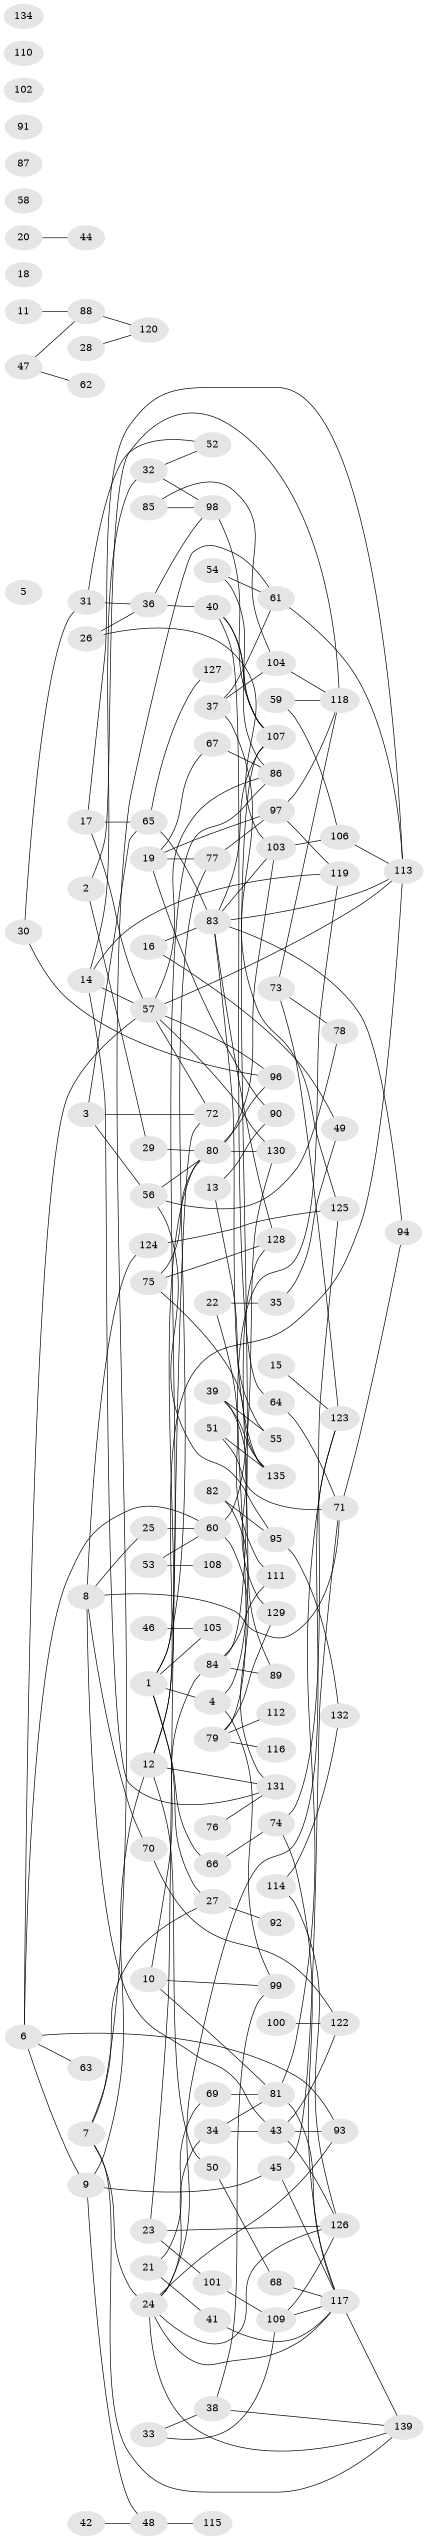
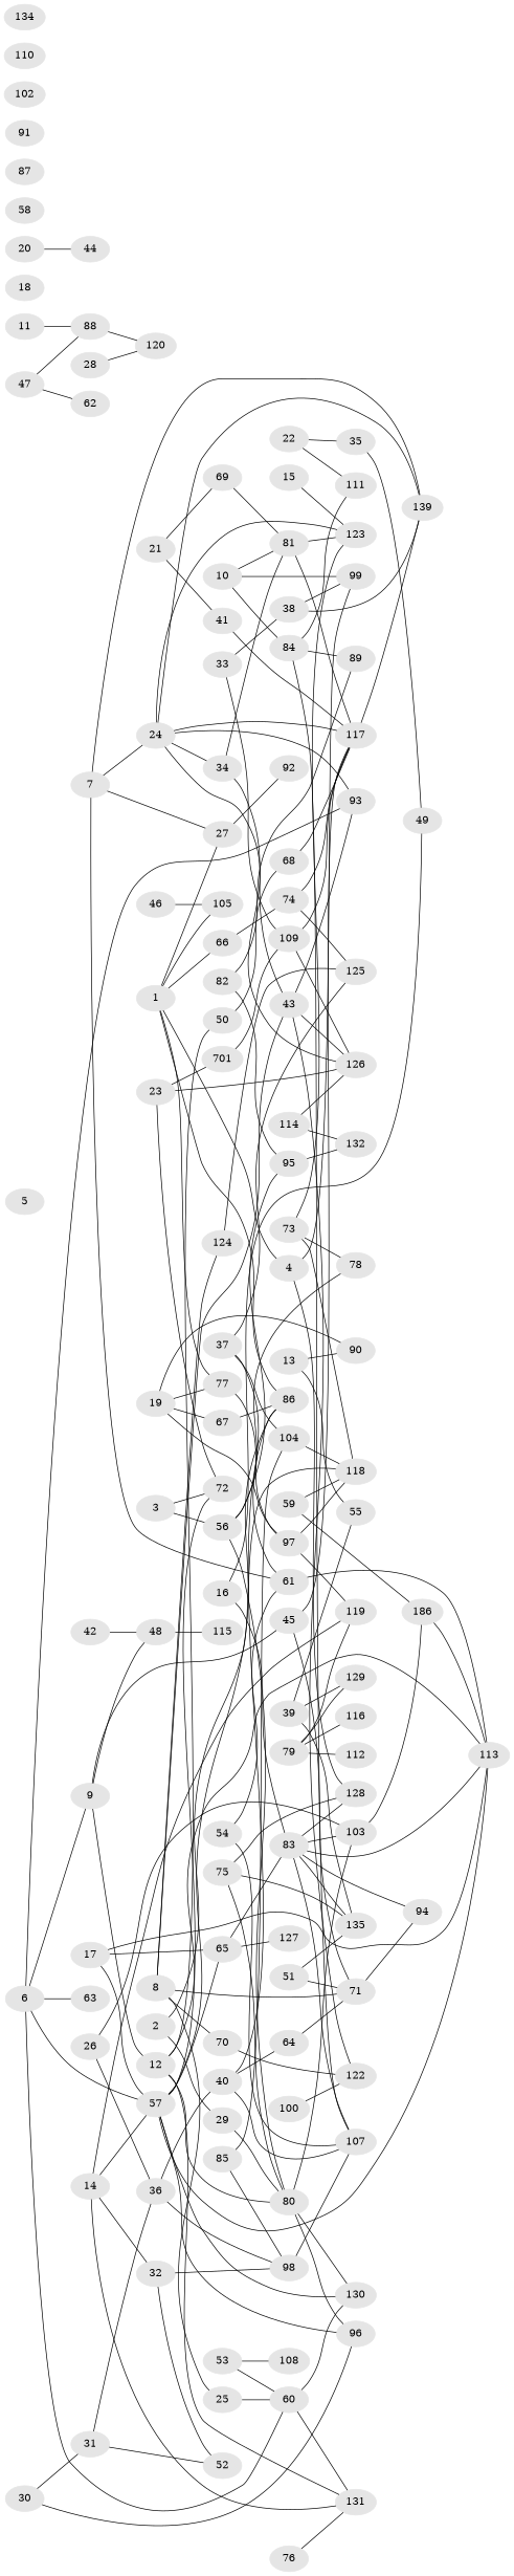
  graph {
    rankdir=LR
    node [color=gray90 style=filled]
    1
    4
    27
    66
    77
    86
    105
    99
    128
    92
    74
    97
    2
    29
    118
    80
    3
    56
    65
    72
    78
    95
    83
    127
    5
    6
    9
    57
    60
    63
    93
    12
    45
    48
    113
    96
    130
    131
    7
    24
    61
    n42 [label=139]
    123
    34
    117
    126
    8
    25
    43
    70
    71
    124
    122
    94
    125
    50
    115
    10
    81
    84
    111
    107
    89
    11
    88
    120
    68
    103
    13
    55
    90
    14
    32
    119
    52
    98
    15
    16
    49
    135
    17
    18
    19
    67
    20
    44
    21
    41
    69
    22
    35
    23
-   101
+   101 [label=701]
    109
    26
    36
    40
-   106
+   106 [label=186]
    28
    30
    31
    33
    38
    64
    37
    104
    39
    129
    42
    46
    47
    62
    51
    53
    108
    54
    132
    58
    59
    73
    75
    76
    79
    112
    116
    82
    85
    87
    91
    100
    102
    110
    114
    134
    1 -- 4
    1 -- 27
    1 -- 66
    1 -- 77
    1 -- 86
    1 -- 105
    4 -- 99
    4 -- 128
    27 -- 92
    66 -- 74
    77 -- 97
    74 -- 117
    74 -- 125
    97 -- 118
    97 -- 119
    2 -- 29
    2 -- 118
    29 -- 80
    80 -- 96
    80 -- 130
    80 -- 103
    3 -- 56
-   3 -- 65
+   57 -- 65
    3 -- 72
    56 -- 80
    56 -- 78
    56 -- 95
    65 -- 83
    65 -- 127
    95 -- 132
    83 -- 128
    83 -- 113
    83 -- 94
    83 -- 107
    83 -- 103
    83 -- 135
    6 -- 9
    6 -- 57
    6 -- 60
    6 -- 63
    6 -- 93
    9 -- 12
    9 -- 45
    9 -- 48
    57 -- 86
    57 -- 72
    57 -- 113
    57 -- 96
    57 -- 130
    60 -- 130
    60 -- 131
    12 -- 80
    12 -- 113
    12 -- 131
    12 -- 50
    45 -- 117
    45 -- 71
    48 -- 115
    7 -- 27
    7 -- 24
    7 -- 61
    7 -- n42
    24 -- 93
    24 -- n42
    24 -- 123
    24 -- 34
    24 -- 117
    24 -- 126
    61 -- 113
    34 -- 43
    34 -- 81
    117 -- n42
    8 -- 25
    8 -- 43
    8 -- 70
    8 -- 71
    8 -- 124
    25 -- 60
    43 -- 93
    43 -- 126
    43 -- 122
    70 -- 122
    71 -- 94
    124 -- 125
    50 -- 68
    10 -- 99
    10 -- 81
    10 -- 84
    81 -- 123
    81 -- 117
    84 -- 111
    84 -- 107
    84 -- 89
    11 -- 88
    88 -- 120
    68 -- 117
    103 -- 106
    13 -- 55
    13 -- 90
    14 -- 57
    14 -- 131
    14 -- 32
    14 -- 119
    32 -- 52
    32 -- 98
    98 -- 107
    15 -- 123
    16 -- 83
    16 -- 49
    17 -- 65
    17 -- 57
    17 -- 113
    19 -- 77
    19 -- 97
    19 -- 90
    19 -- 67
    67 -- 86
    20 -- 44
    21 -- 41
    21 -- 69
    41 -- 117
    69 -- 81
    22 -- 111
    22 -- 35
    35 -- 49
    23 -- 72
    23 -- 126
    23 -- 101
    101 -- 109
    109 -- 117
    109 -- 126
    26 -- 103
    26 -- 36
    36 -- 98
    36 -- 40
    40 -- 86
    40 -- 107
    40 -- 64
    106 -- 113
    28 -- 120
    30 -- 96
    30 -- 31
    31 -- 52
    31 -- 36
    33 -- 109
    33 -- 38
    38 -- 99
    38 -- n42
    64 -- 71
    37 -- 61
    37 -- 125
    37 -- 104
    104 -- 118
    39 -- 55
    39 -- 135
    39 -- 129
    42 -- 48
    46 -- 105
    47 -- 88
    47 -- 62
    51 -- 71
    51 -- 135
    53 -- 60
    53 -- 108
    54 -- 61
    54 -- 107
    59 -- 118
    59 -- 106
    73 -- 118
    73 -- 78
    73 -- 123
    75 -- 128
    75 -- 80
    75 -- 135
    76 -- 131
    79 -- 119
    79 -- 129
    79 -- 112
    79 -- 116
    82 -- 95
    82 -- 89
    85 -- 98
    85 -- 104
    100 -- 122
    114 -- 126
    114 -- 132
  }
